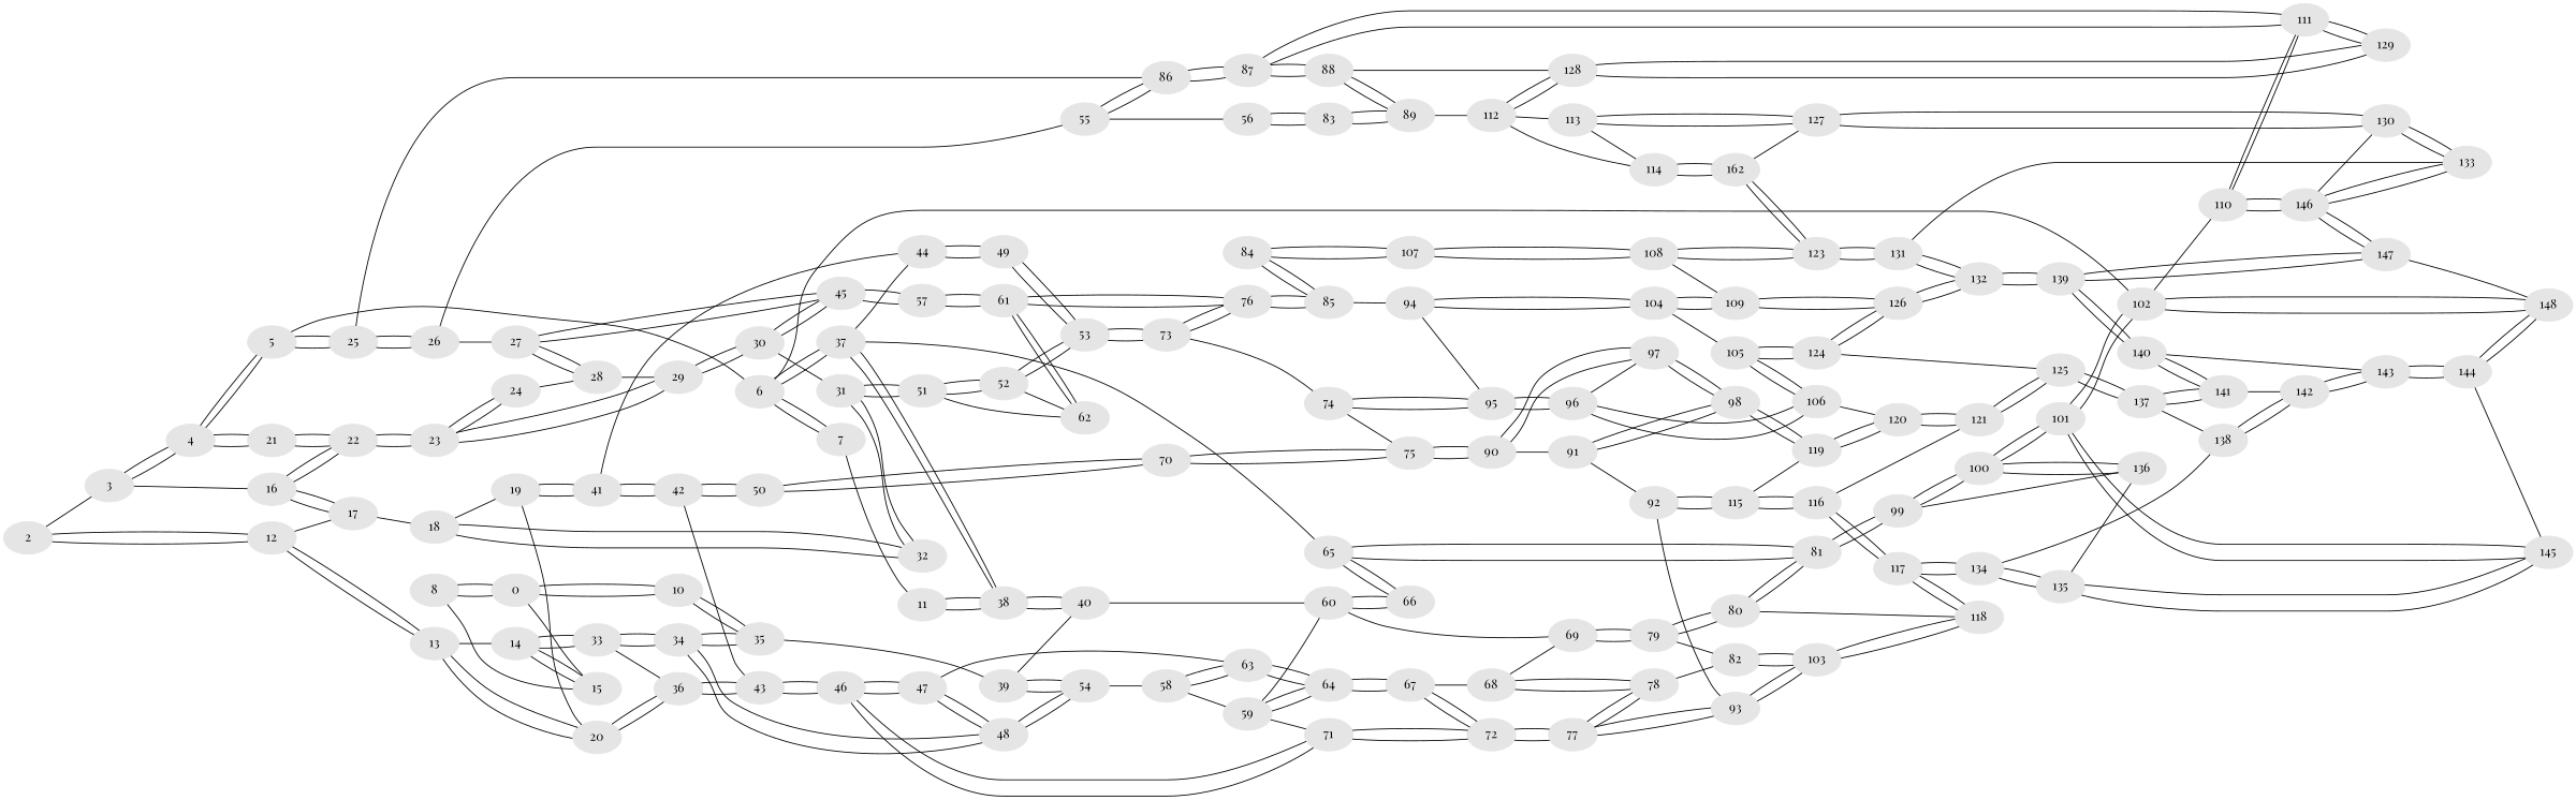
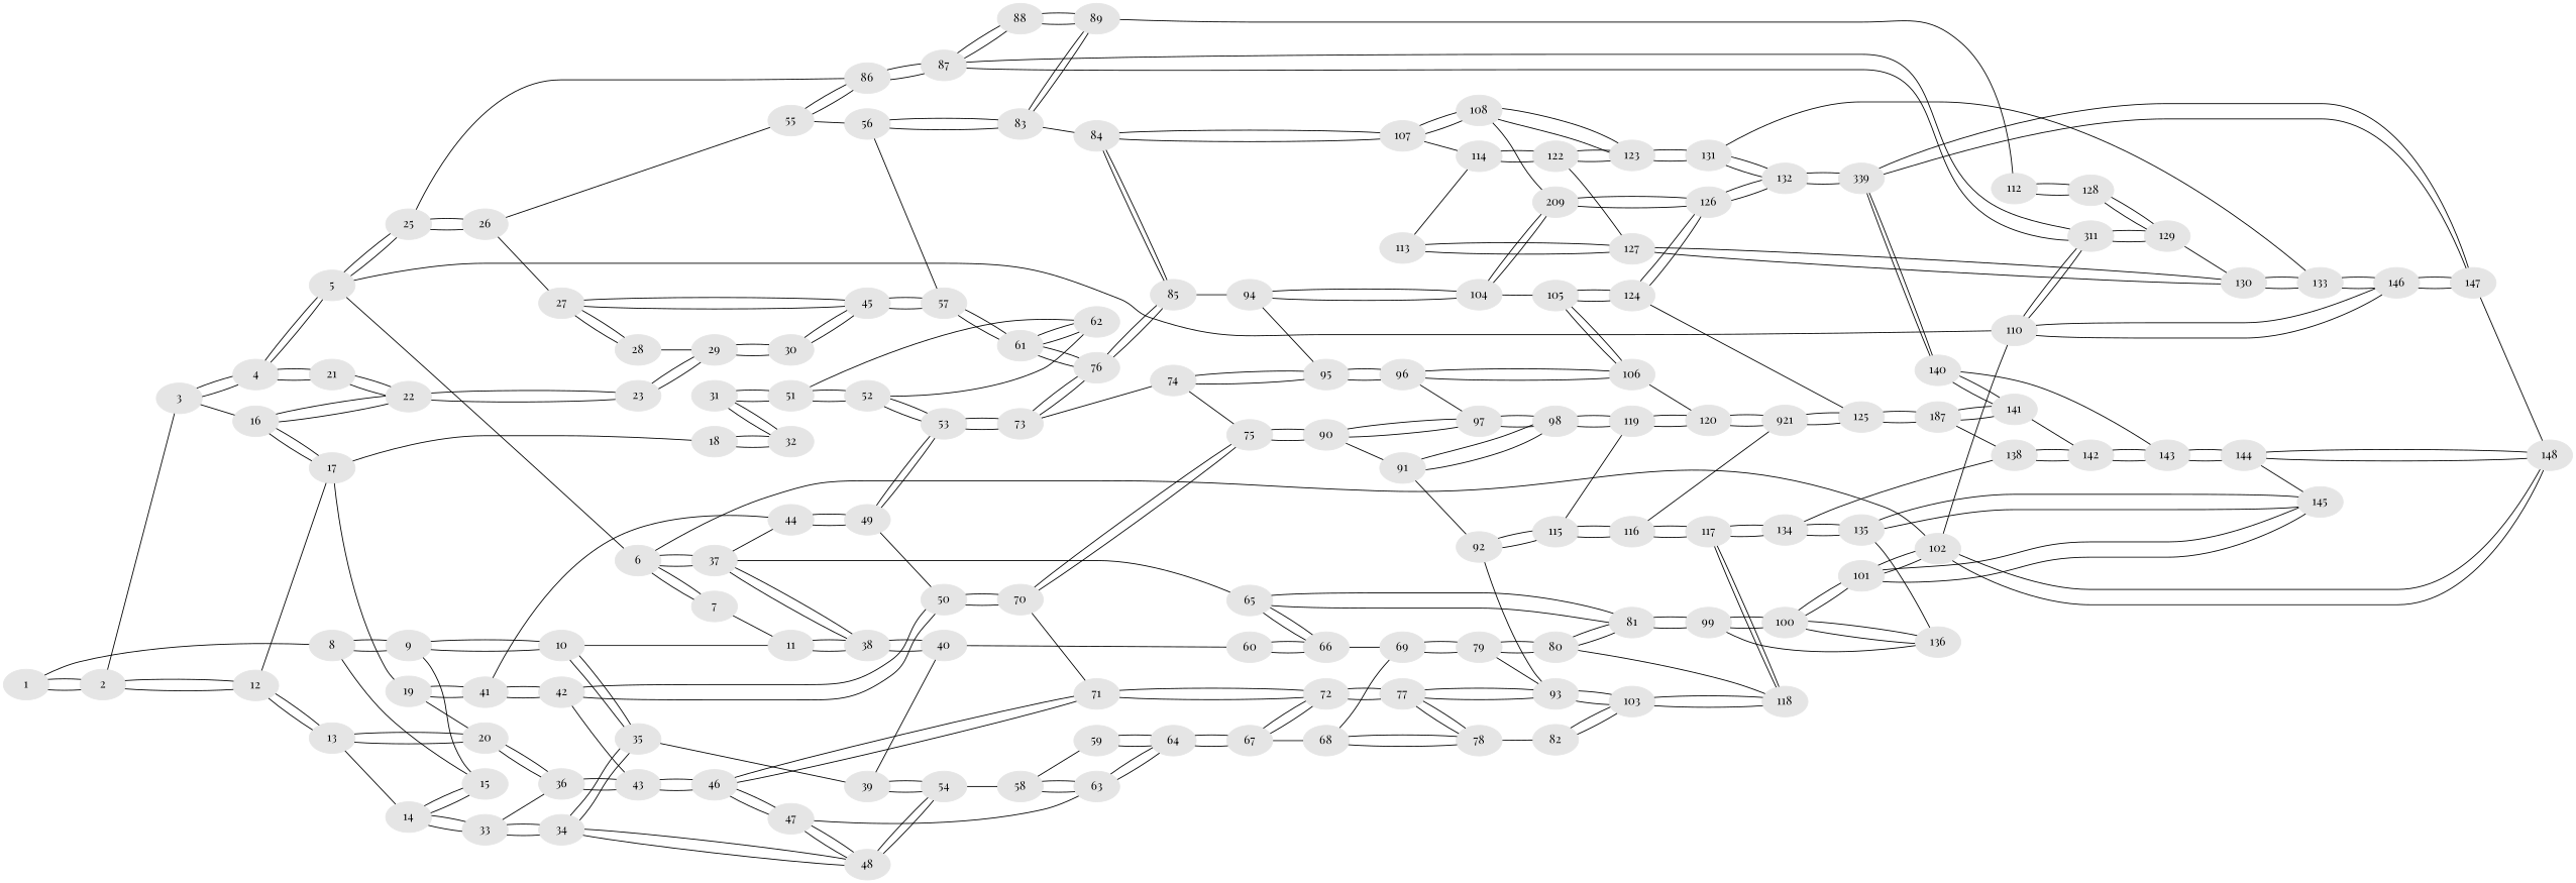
  graph {
    fontname="Playfair Display"
    rankdir=LR
    node [color=gray90 fontname="Playfair Display" style=filled]
    edge [fontname="Playfair Display"]
+   1
    2
    8
    3
    12
-   9 [label=0]
+   9
    15
    4
    16
    13
    17
    5
    21
    22
    6
    25
    110
    7
    37
    102
    26
    86
-   111
+   111 [label=311]
    146
    11
    38
    44
    65
    148
    10
    35
    39
    40
    14
    20
    18
    33
    36
    34
    23
    19
    32
    41
    42
    43
-   24
    29
    28
    30
    27
    55
    87
    45
    56
    57
    31
    51
    52
    62
    49
    48
    54
    46
    66
    81
    60
    58
    50
    70
    47
    71
    53
    61
    63
    72
    64
    73
    75
    76
    74
    59
    83
    84
    89
    67
    69
    85
    68
    99
    79
    78
    77
    82
    80
    90
    93
    95
    96
    91
    97
    94
    103
    118
    100
    136
    107
    112
    108
    114
    104
    88
    128
    129
    113
    92
    98
    115
    119
    116
    105
-   109
+   109 [label=209]
    106
    120
    101
    145
    124
    126
    125
-   121
+   121 [label=921]
    123
-   122 [label=162]
+   122
    131
    132
    147
    130
    127
    117
    134
    135
    138
-   137
+   137 [label=187]
    133
    141
-   139
+   139 [label=339]
    140
    142
    143
    144
+   1 -- 2
+   1 -- 2
+   1 -- 8
    2 -- 3
    2 -- 12
    2 -- 12
    8 -- 9
    8 -- 9
    8 -- 15
    3 -- 4
    3 -- 4
    3 -- 16
    12 -- 13
    12 -- 13
    12 -- 17
    9 -- 15
    9 -- 10
    9 -- 10
    4 -- 5
    4 -- 5
    4 -- 21
    4 -- 21
    16 -- 17
    16 -- 17
    16 -- 22
    16 -- 22
    13 -- 14
    13 -- 20
    13 -- 20
    17 -- 18
    5 -- 6
    5 -- 25
    5 -- 25
+   5 -- 110
    21 -- 22
    21 -- 22
    22 -- 23
    22 -- 23
    6 -- 7
    6 -- 7
    6 -- 37
    6 -- 37
    6 -- 102
    25 -- 26
    25 -- 26
    25 -- 86
    110 -- 111
    110 -- 111
    110 -- 146
    110 -- 146
    7 -- 11
    37 -- 38
    37 -- 38
    37 -- 44
    37 -- 65
    102 -- 110
    102 -- 148
    102 -- 148
    26 -- 27
    26 -- 55
    86 -- 87
    86 -- 87
    111 -- 129
    111 -- 129
    146 -- 147
    146 -- 147
    11 -- 38
    11 -- 38
    38 -- 40
    38 -- 40
    44 -- 49
    44 -- 49
    65 -- 66
    65 -- 66
    65 -- 81
    65 -- 81
+   10 -- 11
    10 -- 35
    10 -- 35
    35 -- 39
    39 -- 40
    39 -- 54
    39 -- 54
    40 -- 60
    14 -- 15
    14 -- 15
    14 -- 33
    14 -- 33
    20 -- 36
    20 -- 36
-   18 -- 19
+   17 -- 19
    18 -- 32
    18 -- 32
    33 -- 36
    33 -- 34
    33 -- 34
    36 -- 43
    36 -- 43
    34 -- 35
    34 -- 35
    34 -- 48
    34 -- 48
-   23 -- 24
-   23 -- 24
    23 -- 29
    23 -- 29
    19 -- 20
    19 -- 41
    19 -- 41
    41 -- 44
    41 -- 42
    41 -- 42
    42 -- 43
    42 -- 50
    42 -- 50
    43 -- 46
    43 -- 46
-   24 -- 28
    29 -- 30
    29 -- 30
    28 -- 29
    30 -- 45
    30 -- 45
-   30 -- 31
    27 -- 28
    27 -- 28
    27 -- 45
    27 -- 45
    55 -- 86
    55 -- 86
    55 -- 56
    87 -- 111
    87 -- 111
    87 -- 88
    87 -- 88
    45 -- 57
    45 -- 57
+   56 -- 57
    56 -- 83
    56 -- 83
    57 -- 61
    57 -- 61
    31 -- 32
    31 -- 32
    31 -- 51
    31 -- 51
    51 -- 52
    51 -- 52
    51 -- 62
    52 -- 62
    52 -- 53
    52 -- 53
+   49 -- 50
    49 -- 53
    49 -- 53
    48 -- 54
    48 -- 54
    54 -- 58
    46 -- 47
    46 -- 47
    46 -- 71
    46 -- 71
-   60 -- 69
+   66 -- 69
    81 -- 99
    81 -- 99
    60 -- 66
    60 -- 66
    58 -- 63
    58 -- 63
    58 -- 59
    50 -- 70
    50 -- 70
-   59 -- 71
+   70 -- 71
    70 -- 75
    70 -- 75
    47 -- 48
    47 -- 48
    47 -- 63
    71 -- 72
    71 -- 72
    53 -- 73
    53 -- 73
    61 -- 62
    61 -- 62
    61 -- 76
    61 -- 76
    63 -- 64
    63 -- 64
    72 -- 77
    72 -- 77
    64 -- 67
    64 -- 67
    73 -- 76
    73 -- 76
    73 -- 74
    75 -- 90
    75 -- 90
    76 -- 85
    76 -- 85
    74 -- 75
    74 -- 95
    74 -- 95
-   59 -- 60
    59 -- 64
    59 -- 64
+   83 -- 84
    83 -- 89
    83 -- 89
    84 -- 85
    84 -- 85
    84 -- 107
    84 -- 107
    89 -- 112
    67 -- 72
    67 -- 72
    67 -- 68
    69 -- 79
    69 -- 79
    85 -- 94
    68 -- 69
    68 -- 78
    68 -- 78
    99 -- 100
    99 -- 100
    99 -- 136
-   79 -- 82
+   79 -- 93
    79 -- 80
    79 -- 80
    78 -- 82
    77 -- 78
    77 -- 78
    77 -- 93
    77 -- 93
    82 -- 103
    82 -- 103
    80 -- 81
    80 -- 81
    80 -- 118
    90 -- 91
    90 -- 97
    90 -- 97
    93 -- 103
    93 -- 103
    95 -- 96
    95 -- 96
    96 -- 97
    96 -- 106
    96 -- 106
    91 -- 92
    91 -- 98
    91 -- 98
    97 -- 98
    97 -- 98
    94 -- 95
    94 -- 104
    94 -- 104
    103 -- 118
    103 -- 118
    100 -- 136
    100 -- 136
    100 -- 101
    100 -- 101
    107 -- 108
    107 -- 108
-   112 -- 114
+   107 -- 114
    112 -- 128
    112 -- 128
-   112 -- 113
    108 -- 109
    108 -- 123
    108 -- 123
    114 -- 122
    114 -- 122
    104 -- 105
    104 -- 109
    104 -- 109
    88 -- 89
    88 -- 89
-   88 -- 128
    128 -- 129
    128 -- 129
-   146 -- 130
+   129 -- 130
    113 -- 114
    113 -- 127
    113 -- 127
    92 -- 93
    92 -- 115
    92 -- 115
    98 -- 119
    98 -- 119
    115 -- 119
    115 -- 116
    115 -- 116
    119 -- 120
    119 -- 120
    116 -- 121
    116 -- 117
    116 -- 117
    105 -- 106
    105 -- 106
    105 -- 124
    105 -- 124
    109 -- 126
    109 -- 126
    106 -- 120
    120 -- 121
    120 -- 121
    101 -- 102
    101 -- 102
    101 -- 145
    101 -- 145
    124 -- 126
    124 -- 126
    124 -- 125
    126 -- 132
    126 -- 132
    125 -- 137
    125 -- 137
    121 -- 125
    121 -- 125
    123 -- 131
    123 -- 131
    122 -- 123
    122 -- 123
    122 -- 127
    131 -- 132
    131 -- 132
    131 -- 133
    132 -- 139
    132 -- 139
    147 -- 148
    130 -- 133
    130 -- 133
    127 -- 130
    127 -- 130
    117 -- 118
    117 -- 118
    117 -- 134
    117 -- 134
    134 -- 135
    134 -- 135
    134 -- 138
    135 -- 136
    135 -- 145
    135 -- 145
    138 -- 142
    138 -- 142
    137 -- 138
    137 -- 141
    137 -- 141
    133 -- 146
    133 -- 146
    141 -- 142
    139 -- 147
    139 -- 147
    139 -- 140
    139 -- 140
    140 -- 141
    140 -- 141
    140 -- 143
    142 -- 143
    142 -- 143
    143 -- 144
    143 -- 144
    144 -- 148
    144 -- 148
    144 -- 145
  }
